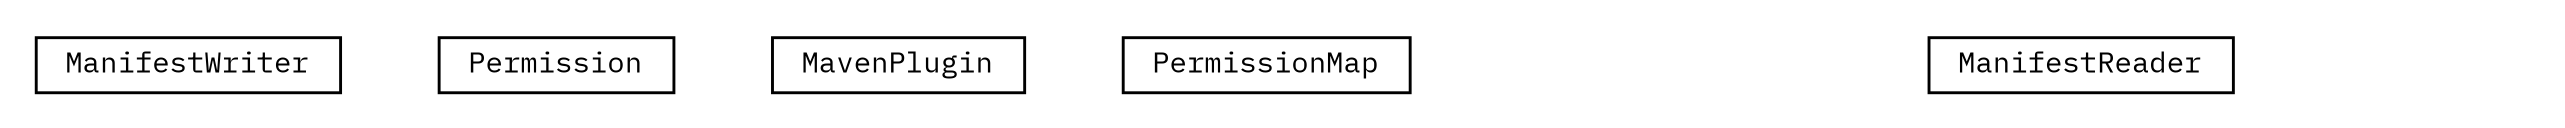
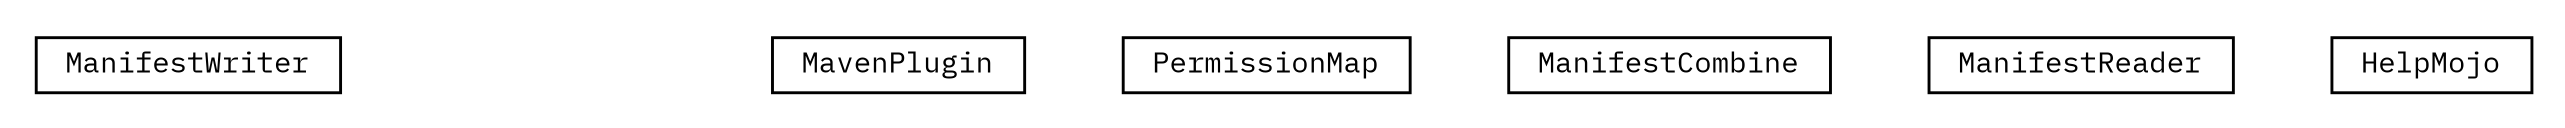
  digraph {
    nodesep=0.25
    ranksep=0.5
    fontname="IBM Plex Mono"
    node [fontcolor=black fontname="IBM Plex Mono" fontsize=10.0 shape=plaintext]
    n1 [label=<<table title="org.universAAL.support.maven.manifest.ManifestWriter" border="0" cellborder="1" cellspacing="0" cellpadding="2" port="p" href="./ManifestWriter.html"> 		<tr><td><table border="0" cellspacing="0" cellpadding="1"> <tr><td align="center" balign="center"> ManifestWriter </td></tr> 		</table></td></tr> 		</table>>]
-   n2 [label=<<table title="org.universAAL.support.maven.manifest.Permission" border="0" cellborder="1" cellspacing="0" cellpadding="2" port="p" href="./Permission.html"> 		<tr><td><table border="0" cellspacing="0" cellpadding="1"> <tr><td align="center" balign="center"> Permission </td></tr> 		</table></td></tr> 		</table>>]
    n3 [label=<<table title="org.universAAL.support.maven.manifest.MavenPlugin" border="0" cellborder="1" cellspacing="0" cellpadding="2" port="p" href="./MavenPlugin.html"> 		<tr><td><table border="0" cellspacing="0" cellpadding="1"> <tr><td align="center" balign="center"> MavenPlugin </td></tr> 		</table></td></tr> 		</table>>]
    n4 [label=<<table title="org.universAAL.support.maven.manifest.PermissionMap" border="0" cellborder="1" cellspacing="0" cellpadding="2" port="p" href="./PermissionMap.html"> 		<tr><td><table border="0" cellspacing="0" cellpadding="1"> <tr><td align="center" balign="center"> PermissionMap </td></tr> 		</table></td></tr> 		</table>>]
+   n5 [label=<<table title="org.universAAL.support.maven.manifest.ManifestCombine" border="0" cellborder="1" cellspacing="0" cellpadding="2" port="p" href="./ManifestCombine.html"> 		<tr><td><table border="0" cellspacing="0" cellpadding="1"> <tr><td align="center" balign="center"> ManifestCombine </td></tr> 		</table></td></tr> 		</table>>]
    n6 [label=<<table title="org.universAAL.support.maven.manifest.ManifestReader" border="0" cellborder="1" cellspacing="0" cellpadding="2" port="p" href="./ManifestReader.html"> 		<tr><td><table border="0" cellspacing="0" cellpadding="1"> <tr><td align="center" balign="center"> ManifestReader </td></tr> 		</table></td></tr> 		</table>>]
+   n7 [label=<<table title="org.universAAL.support.maven.manifest.HelpMojo" border="0" cellborder="1" cellspacing="0" cellpadding="2" port="p" href="./HelpMojo.html"> 		<tr><td><table border="0" cellspacing="0" cellpadding="1"> <tr><td align="center" balign="center"> HelpMojo </td></tr> 		</table></td></tr> 		</table>>]
  }
